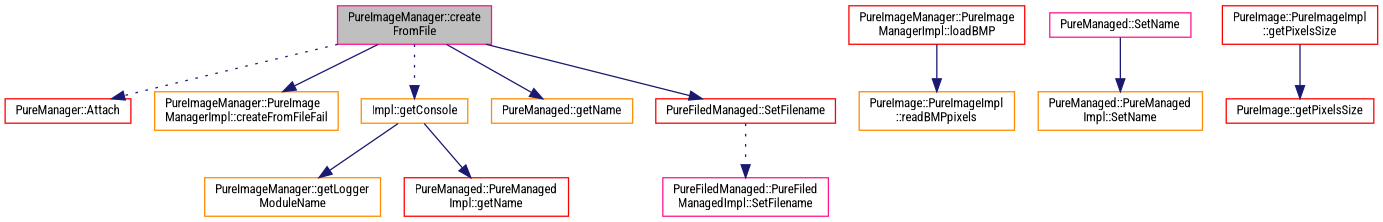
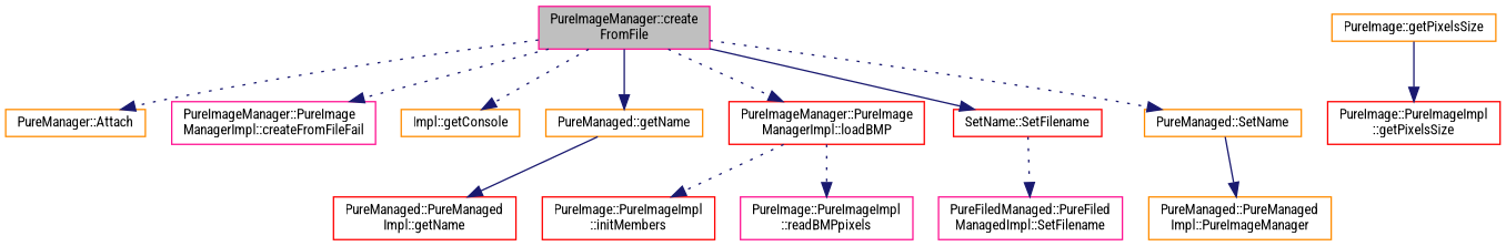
  digraph {
    fontname="Roboto Condensed"
    rankdir=TB
    node [color=red fillcolor=white fontname="Roboto Condensed" fontsize=10 shape=record style=filled]
    edge [color=midnightblue fontname="Roboto Condensed" fontsize=10 labelfontname=Helvetica labelfontsize=10 style=solid]
    n1 [color=deeppink fillcolor=grey75 fontcolor=black height=0.2 label="PureImageManager::create\lFromFile" width=0.4]
-   n2 [height=0.2 label="PureManager::Attach" width=0.4]
-   n3 [color=darkorange height=0.2 label="PureImageManager::PureImage\lManagerImpl::createFromFileFail" width=0.4]
+   n2 [color=darkorange height=0.2 label="PureManager::Attach" width=0.4]
+   n3 [color=deeppink height=0.2 label="PureImageManager::PureImage\lManagerImpl::createFromFileFail" width=0.4]
    n4 [color=darkorange height=0.2 label="Impl::getConsole" width=0.4]
    n5 [color=darkorange height=0.2 label="PureManaged::getName" width=0.4]
    n6 [height=0.2 label="PureImageManager::PureImage\lManagerImpl::loadBMP" width=0.4]
-   n7 [height=0.2 label="PureFiledManaged::SetFilename" width=0.4]
-   n8 [color=deeppink height=0.2 label="PureManaged::SetName" width=0.4]
-   n9 [color=darkorange height=0.2 label="PureImageManager::getLogger\lModuleName" width=0.4]
+   n7 [height=0.2 label="SetName::SetFilename" width=0.4]
+   n8 [color=darkorange height=0.2 label="PureManaged::SetName" width=0.4]
    n10 [height=0.2 label="PureManaged::PureManaged\lImpl::getName" width=0.4]
-   n12 [color=darkorange height=0.2 label="PureImage::PureImageImpl\l::readBMPpixels" width=0.4]
+   n11 [height=0.2 label="PureImage::PureImageImpl\l::initMembers" width=0.4]
+   n12 [color=deeppink height=0.2 label="PureImage::PureImageImpl\l::readBMPpixels" width=0.4]
    n13 [color=deeppink height=0.2 label="PureFiledManaged::PureFiled\lManagedImpl::SetFilename" width=0.4]
-   n14 [color=darkorange height=0.2 label="PureManaged::PureManaged\lImpl::SetName" width=0.4]
-   n15 [height=0.2 label="PureImage::getPixelsSize" width=0.4]
+   n14 [color=darkorange height=0.2 label="PureManaged::PureManaged\lImpl::PureImageManager" width=0.4]
+   n15 [color=darkorange height=0.2 label="PureImage::getPixelsSize" width=0.4]
    n16 [height=0.2 label="PureImage::PureImageImpl\l::getPixelsSize" width=0.4]
    n1 -> n2 [style=dotted]
-   n1 -> n3
+   n1 -> n3 [style=dotted]
    n1 -> n4 [style=dotted]
    n1 -> n5
+   n1 -> n6 [style=dotted]
    n1 -> n7
-   n4 -> n9
-   n4 -> n10
-   n6 -> n12
+   n1 -> n8 [style=dotted]
+   n5 -> n10
+   n6 -> n11 [style=dotted]
+   n6 -> n12 [style=dotted]
    n7 -> n13 [style=dotted]
    n8 -> n14
-   n16 -> n15
+   n15 -> n16
  }
